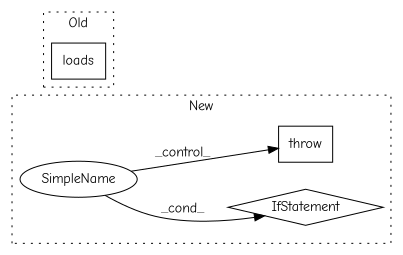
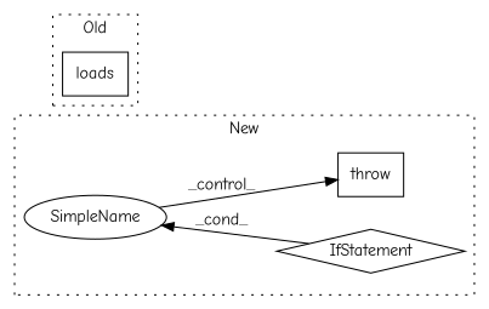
  digraph {
    fontname="Comic Neue"
    rankdir=LR
    node [fontname="Comic Neue" shape=box]
    edge [fontname="Comic Neue"]
    n1 [a=53 l=6 label=throw s=10107]
    n2 [a=25 l="4,2" label=IfStatement s="10085,10095" shape=diamond]
    n3 [a=42 label=SimpleName shape=ellipse]
    n4 [a=32 l="6,1" label=loads s="8779,8789"]
    subgraph cluster_1 {
      label=New
      style=dotted
      n1
      n2
      n3
    }
    subgraph cluster_2 {
      label=Old
      style=dotted
      n4
    }
    n3 -> n1 [label=_control_]
-   n3 -> n2 [label=_cond_]
+   n2 -> n3 [label=_cond_]
  }
